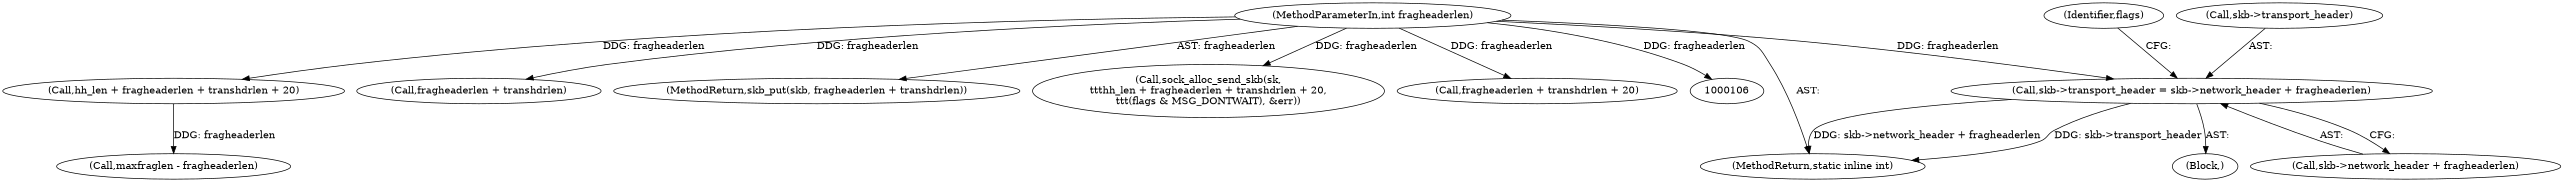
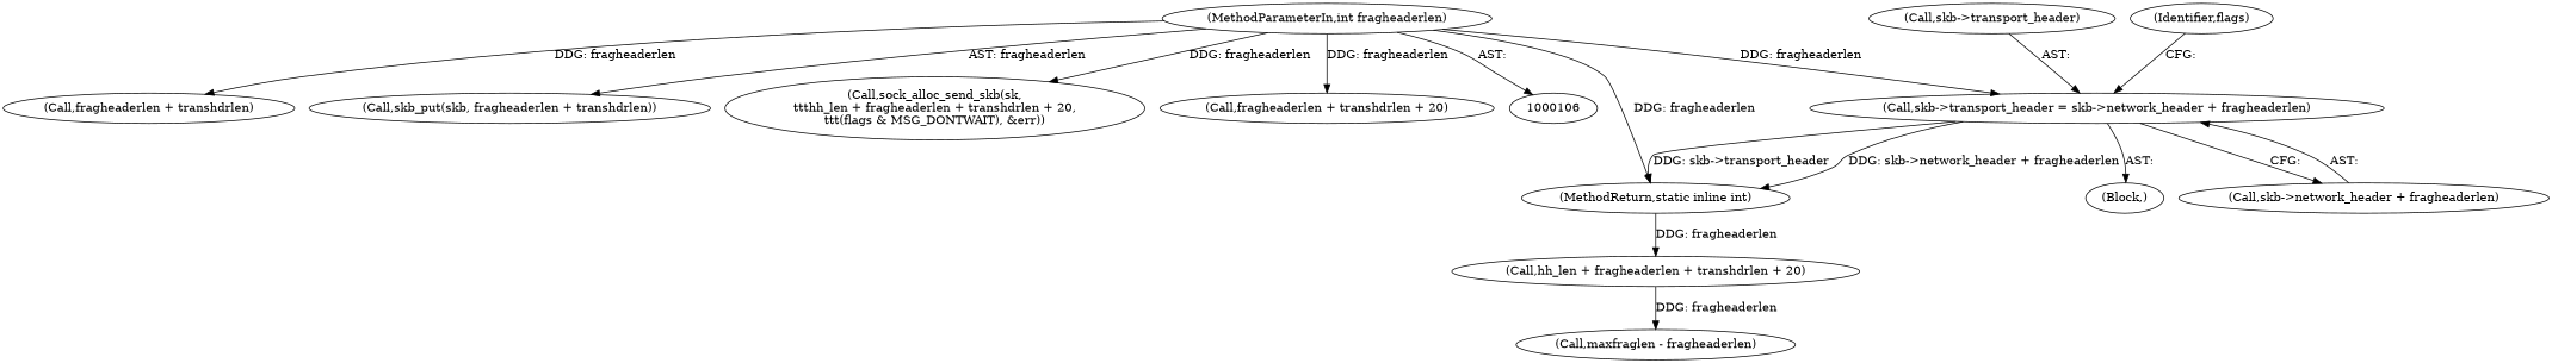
  digraph {
    n1 [label="(Call,skb->transport_header = skb->network_header + fragheaderlen)"]
    n2 [label="(MethodReturn,static inline int)"]
    n3 [label="(Block,)"]
    n4 [label="(Call,skb->network_header + fragheaderlen)"]
    n5 [label="(MethodParameterIn,int fragheaderlen)"]
    n6 [label="(Call,fragheaderlen + transhdrlen)"]
-   n7 [label="(MethodReturn,skb_put(skb, fragheaderlen + transhdrlen))"]
+   n7 [label="(Call,skb_put(skb, fragheaderlen + transhdrlen))"]
    n8 [label="(Call,sock_alloc_send_skb(sk,\n\t\t\thh_len + fragheaderlen + transhdrlen + 20,\n\t\t\t(flags & MSG_DONTWAIT), &err))"]
    n9 [label="(Call,fragheaderlen + transhdrlen + 20)"]
    n10 [label="(Call,hh_len + fragheaderlen + transhdrlen + 20)"]
    1000106
    n12 [label="(Call,maxfraglen - fragheaderlen)"]
    n13 [label="(Call,skb->transport_header)"]
    n14 [label="(Identifier,flags)"]
    n1 -> n2 [label="DDG: skb->network_header + fragheaderlen"]
    n1 -> n2 [label="DDG: skb->transport_header"]
    n1 -> n3 [label="AST: "]
    n1 -> n4 [label="CFG: "]
    n4 -> n1 [label="AST: "]
    n5 -> n1 [label="DDG: fragheaderlen"]
-   n5 -> n2 [label="AST: "]
+   n5 -> n2 [label="DDG: fragheaderlen"]
    n5 -> n6 [label="DDG: fragheaderlen"]
    n5 -> n7 [label="AST: fragheaderlen"]
    n5 -> n8 [label="DDG: fragheaderlen"]
    n5 -> n9 [label="DDG: fragheaderlen"]
-   n5 -> n10 [label="DDG: fragheaderlen"]
-   n5 -> 1000106 [label="DDG: fragheaderlen"]
+   n2 -> n10 [label="DDG: fragheaderlen"]
+   n5 -> 1000106 [label="AST: "]
    n10 -> n12 [label="DDG: fragheaderlen"]
    n13 -> n1 [label="AST: "]
    n14 -> n1 [label="CFG: "]
  }
